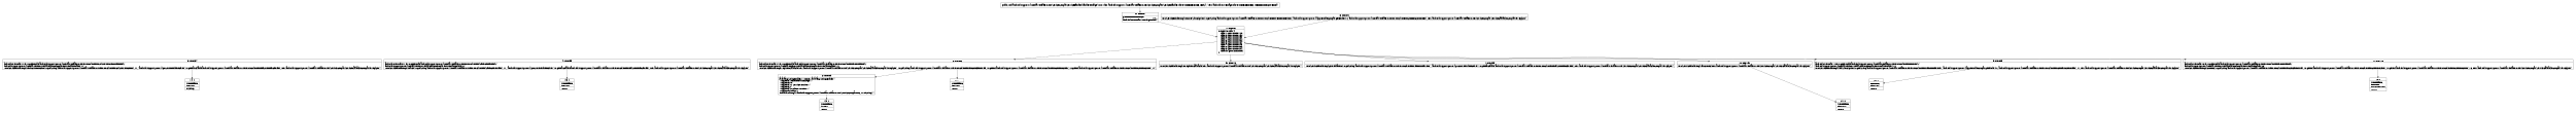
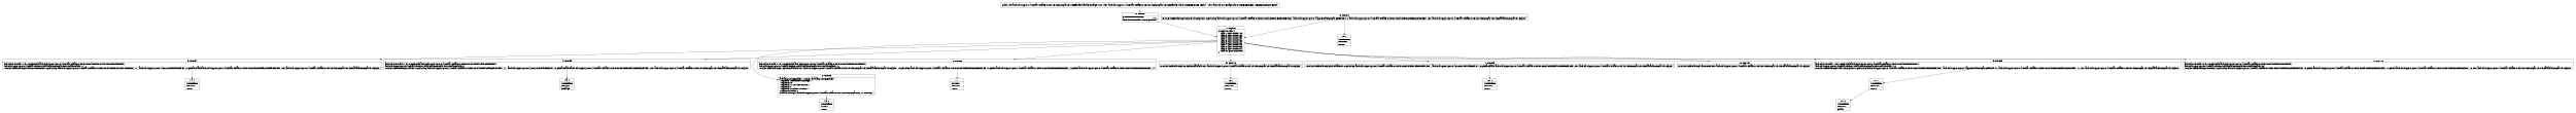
  digraph {
    node [shape=record]
    n1 [label="{0\:\ 0x0000|MTH_ENTER_BLOCK\l|android.os.Bundle r0 = r9.getData()\l}"]
    n2 [label="{1\:\ 0x0006|switch(r9.what) \{\l    case 1: goto L_0x0118;\l    case 2: goto L_0x010b;\l    case 3: goto L_0x00e9;\l    case 4: goto L_0x00d0;\l    case 5: goto L_0x00b5;\l    case 6: goto L_0x008c;\l    case 7: goto L_0x007e;\l    case 8: goto L_0x0059;\l    case 9: goto L_0x0034;\l    default: goto L_0x0009;\l\}\l}"]
    n3 [label="{2\:\ 0x0009|java.lang.StringBuilder r1 = new java.lang.StringBuilder()\lr1.append(\"Unhandled message: \")\lr1.append(r9)\lr1.append(\"n  Service version: \")\lr1.append(2)\lr1.append(\"n  Client version: \")\lr1.append(r9.arg1)\landroid.util.Log.w(android.support.p000v4.media.MediaBrowserServiceCompat.TAG, r1.toString())\l}"]
    n4 [label="{3\:\ 0x0034|android.os.Bundle r1 = r0.getBundle(android.support.p000v4.media.MediaBrowserProtocol.DATA_CUSTOM_ACTION_EXTRAS)\landroid.support.p000v4.media.session.MediaSessionCompat.ensureClassLoader(r1)\lr8.mServiceBinderImpl.sendCustomAction(r0.getString(android.support.p000v4.media.MediaBrowserProtocol.DATA_CUSTOM_ACTION), r1, (android.support.p000v4.p002os.ResultReceiver) r0.getParcelable(android.support.p000v4.media.MediaBrowserProtocol.DATA_RESULT_RECEIVER), new android.support.p000v4.media.MediaBrowserServiceCompat.ServiceCallbacksCompat(r9.replyTo))\l}"]
    n5 [label="{4\:\ 0x0059|android.os.Bundle r1 = r0.getBundle(android.support.p000v4.media.MediaBrowserProtocol.DATA_SEARCH_EXTRAS)\landroid.support.p000v4.media.session.MediaSessionCompat.ensureClassLoader(r1)\lr8.mServiceBinderImpl.search(r0.getString(android.support.p000v4.media.MediaBrowserProtocol.DATA_SEARCH_QUERY), r1, (android.support.p000v4.p002os.ResultReceiver) r0.getParcelable(android.support.p000v4.media.MediaBrowserProtocol.DATA_RESULT_RECEIVER), new android.support.p000v4.media.MediaBrowserServiceCompat.ServiceCallbacksCompat(r9.replyTo))\l}"]
    n6 [label="{5\:\ 0x007e|r8.mServiceBinderImpl.unregisterCallbacks(new android.support.p000v4.media.MediaBrowserServiceCompat.ServiceCallbacksCompat(r9.replyTo))\l}"]
    n7 [label="{6\:\ 0x008c|android.os.Bundle r7 = r0.getBundle(android.support.p000v4.media.MediaBrowserProtocol.DATA_ROOT_HINTS)\landroid.support.p000v4.media.session.MediaSessionCompat.ensureClassLoader(r7)\lr8.mServiceBinderImpl.registerCallbacks(new android.support.p000v4.media.MediaBrowserServiceCompat.ServiceCallbacksCompat(r9.replyTo), r0.getString(android.support.p000v4.media.MediaBrowserProtocol.DATA_PACKAGE_NAME), r0.getInt(android.support.p000v4.media.MediaBrowserProtocol.DATA_CALLING_PID), r0.getInt(android.support.p000v4.media.MediaBrowserProtocol.DATA_CALLING_UID), r7)\l}"]
    n8 [label="{7\:\ 0x00b5|r8.mServiceBinderImpl.getMediaItem(r0.getString(android.support.p000v4.media.MediaBrowserProtocol.DATA_MEDIA_ITEM_ID), (android.support.p000v4.p002os.ResultReceiver) r0.getParcelable(android.support.p000v4.media.MediaBrowserProtocol.DATA_RESULT_RECEIVER), new android.support.p000v4.media.MediaBrowserServiceCompat.ServiceCallbacksCompat(r9.replyTo))\l}"]
    n9 [label="{9\:\ 0x00e9|android.os.Bundle r1 = r0.getBundle(android.support.p000v4.media.MediaBrowserProtocol.DATA_OPTIONS)\landroid.support.p000v4.media.session.MediaSessionCompat.ensureClassLoader(r1)\lr8.mServiceBinderImpl.addSubscription(r0.getString(android.support.p000v4.media.MediaBrowserProtocol.DATA_MEDIA_ITEM_ID), android.support.p000v4.app.BundleCompat.getBinder(r0, android.support.p000v4.media.MediaBrowserProtocol.DATA_CALLBACK_TOKEN), r1, new android.support.p000v4.media.MediaBrowserServiceCompat.ServiceCallbacksCompat(r9.replyTo))\l}"]
    n10 [label="{10\:\ 0x010b|r8.mServiceBinderImpl.disconnect(new android.support.p000v4.media.MediaBrowserServiceCompat.ServiceCallbacksCompat(r9.replyTo))\l}"]
    n11 [label="{11\:\ 0x0118|android.os.Bundle r6 = r0.getBundle(android.support.p000v4.media.MediaBrowserProtocol.DATA_ROOT_HINTS)\landroid.support.p000v4.media.session.MediaSessionCompat.ensureClassLoader(r6)\lr8.mServiceBinderImpl.connect(r0.getString(android.support.p000v4.media.MediaBrowserProtocol.DATA_PACKAGE_NAME), r0.getInt(android.support.p000v4.media.MediaBrowserProtocol.DATA_CALLING_PID), r0.getInt(android.support.p000v4.media.MediaBrowserProtocol.DATA_CALLING_UID), r6, new android.support.p000v4.media.MediaBrowserServiceCompat.ServiceCallbacksCompat(r9.replyTo))\l}"]
    n12 [label="{13\:\ ?|SYNTHETIC\lTOKEN\l|return\l}"]
-   n13 [label="{14\:\ ?|SYNTHETIC\lRETURN\l|toString\l}"]
-   n14 [label="{15\:\ ?|SYNTHETIC\lRETURN\l|return\l}"]
-   n16 [label="{17\:\ ?|SYNTHETIC\lRETURN\l|return\l}"]
+   n13 [label="{14\:\ ?|SYNTHETIC\lRETURN\l|return\l}"]
+   n14 [label="{15\:\ ?|SYNTHETIC\lRETURN\l|message\l}"]
+   n15 [label="{16\:\ ?|SYNTHETIC\lRETURN\l|return\l}"]
+   n16 [label="{17\:\ ?|CUSTOM\lRETURN\l|return\l}"]
+   n17 [label="{18\:\ ?|SYNTHETIC\lRETURN\l|return\l}"]
    n18 [label="{8\:\ 0x00d0|r8.mServiceBinderImpl.removeSubscription(r0.getString(android.support.p000v4.media.MediaBrowserProtocol.DATA_MEDIA_ITEM_ID), android.support.p000v4.app.BundleCompat.getBinder(r0, android.support.p000v4.media.MediaBrowserProtocol.DATA_CALLBACK_TOKEN), new android.support.p000v4.media.MediaBrowserServiceCompat.ServiceCallbacksCompat(r9.replyTo))\l}"]
-   n20 [label="{20\:\ ?|CALLING\lRETURN\l|return\l}"]
-   n21 [label="{21\:\ ?|SYNTHETIC\lRETURN\l|return\l}"]
-   n22 [label="{12\:\ ?|SYNTHETIC\lRETURN\lORIG_RETURN\l|return\l}"]
+   n19 [label="{19\:\ ?|SYNTHETIC\lRETURN\l|return\l}"]
+   n20 [label="{20\:\ ?|SYNTHETIC\lRETURN\l|return\l}"]
+   n21 [label="{21\:\ ?|SYNTHETIC\lRETURN\l|public\l}"]
    n23 [label="{public void android.support.v4.media.MediaBrowserServiceCompat.ServiceHandler.handleMessage((r8v0 'this' android.support.v4.media.MediaBrowserServiceCompat$ServiceHandler A[IMMUTABLE_TYPE, THIS]), (r9v0 android.os.Message A[IMMUTABLE_TYPE, METHOD_ARGUMENT])) }"]
    n1 -> n2
-   n7 -> n3
+   n2 -> n3
+   n2 -> n4
+   n2 -> n5
    n2 -> n6
    n2 -> n7
    n2 -> n8
    n2 -> n9
    n2 -> n10
    n2 -> n11
    n3 -> n12
    n4 -> n13
    n5 -> n14
+   n6 -> n15
    n7 -> n16
+   n8 -> n17
    n9 -> n20
-   n10 -> n21
-   n11 -> n22
+   n20 -> n21
    n18 -> n2
+   n18 -> n19
    n23 -> n1
  }
